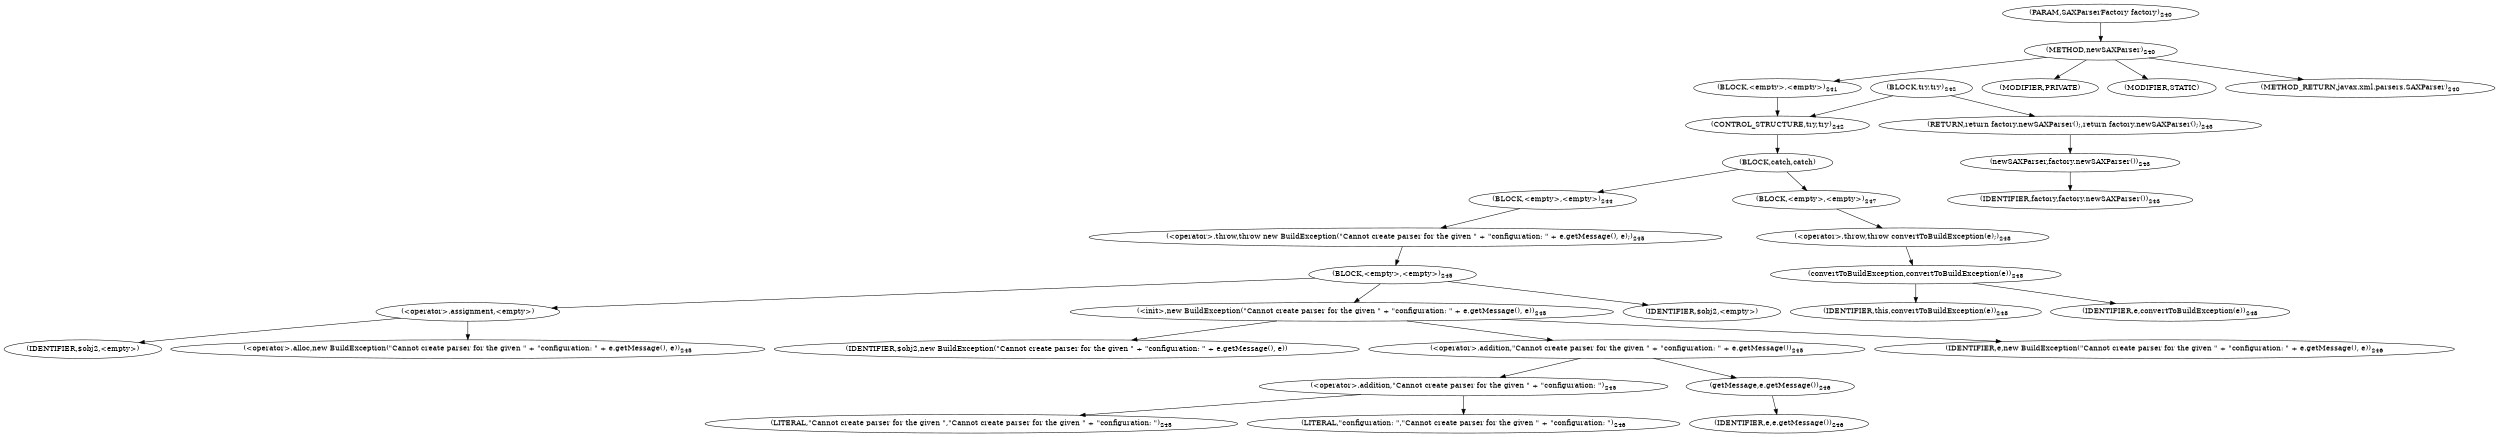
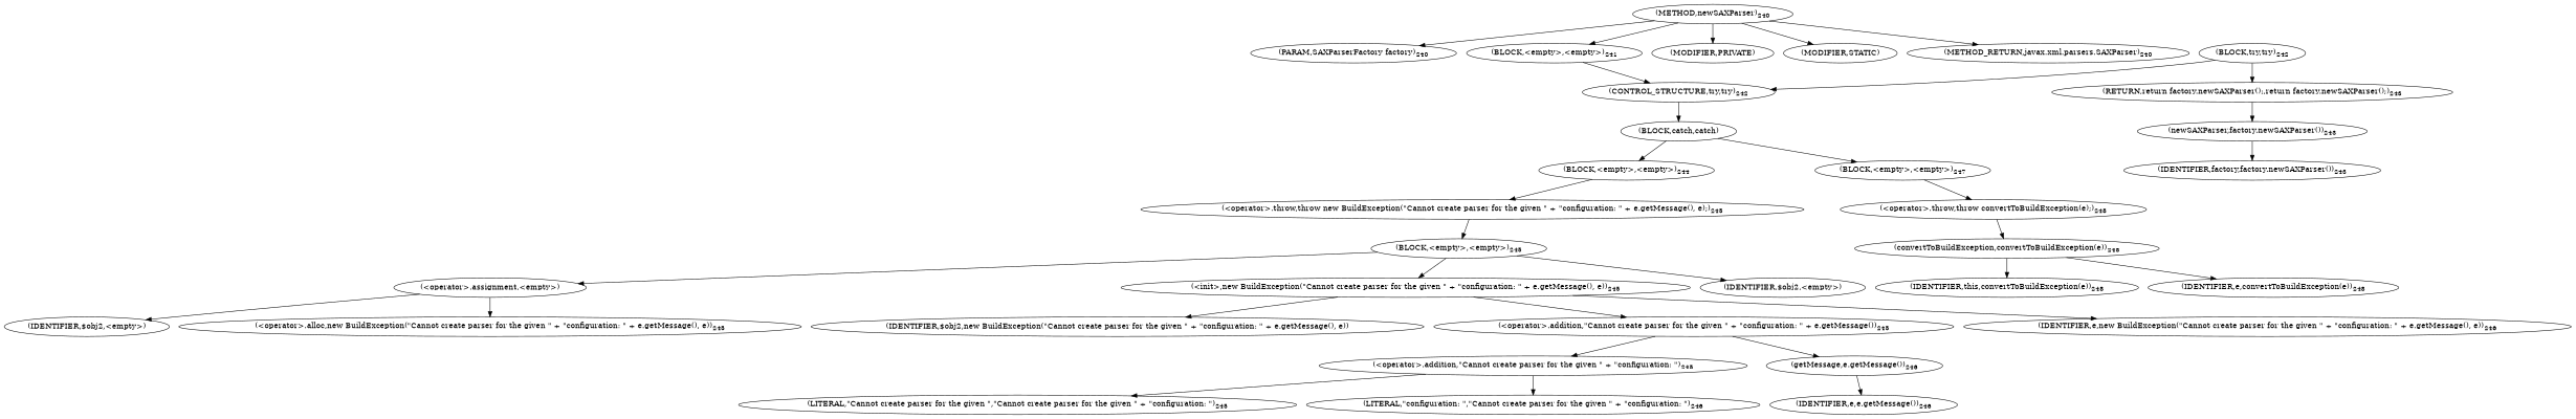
  digraph {
    n1 [label=<(METHOD,newSAXParser)<SUB>240</SUB>>]
    n2 [label=<(PARAM,SAXParserFactory factory)<SUB>240</SUB>>]
    n3 [label=<(BLOCK,&lt;empty&gt;,&lt;empty&gt;)<SUB>241</SUB>>]
    n4 [label=<(MODIFIER,PRIVATE)>]
    n5 [label=<(MODIFIER,STATIC)>]
    n6 [label=<(METHOD_RETURN,javax.xml.parsers.SAXParser)<SUB>240</SUB>>]
    n7 [label=<(CONTROL_STRUCTURE,try,try)<SUB>242</SUB>>]
    n8 [label=<(BLOCK,catch,catch)>]
    n9 [label=<(BLOCK,try,try)<SUB>242</SUB>>]
    n10 [label=<(RETURN,return factory.newSAXParser();,return factory.newSAXParser();)<SUB>243</SUB>>]
    n11 [label=<(BLOCK,&lt;empty&gt;,&lt;empty&gt;)<SUB>244</SUB>>]
    n12 [label=<(BLOCK,&lt;empty&gt;,&lt;empty&gt;)<SUB>247</SUB>>]
    n13 [label=<(newSAXParser,factory.newSAXParser())<SUB>243</SUB>>]
    n14 [label=<(IDENTIFIER,factory,factory.newSAXParser())<SUB>243</SUB>>]
    n15 [label=<(&lt;operator&gt;.throw,throw new BuildException(&quot;Cannot create parser for the given &quot; + &quot;configuration: &quot; + e.getMessage(), e);)<SUB>245</SUB>>]
    n16 [label=<(&lt;operator&gt;.throw,throw convertToBuildException(e);)<SUB>248</SUB>>]
    n17 [label=<(BLOCK,&lt;empty&gt;,&lt;empty&gt;)<SUB>245</SUB>>]
    n18 [label=<(&lt;operator&gt;.assignment,&lt;empty&gt;)>]
    n19 [label=<(&lt;init&gt;,new BuildException(&quot;Cannot create parser for the given &quot; + &quot;configuration: &quot; + e.getMessage(), e))<SUB>245</SUB>>]
    n20 [label=<(IDENTIFIER,$obj2,&lt;empty&gt;)>]
    n21 [label=<(IDENTIFIER,$obj2,&lt;empty&gt;)>]
    n22 [label=<(&lt;operator&gt;.alloc,new BuildException(&quot;Cannot create parser for the given &quot; + &quot;configuration: &quot; + e.getMessage(), e))<SUB>245</SUB>>]
    n23 [label=<(IDENTIFIER,$obj2,new BuildException(&quot;Cannot create parser for the given &quot; + &quot;configuration: &quot; + e.getMessage(), e))>]
    n24 [label=<(&lt;operator&gt;.addition,&quot;Cannot create parser for the given &quot; + &quot;configuration: &quot; + e.getMessage())<SUB>245</SUB>>]
    n25 [label=<(IDENTIFIER,e,new BuildException(&quot;Cannot create parser for the given &quot; + &quot;configuration: &quot; + e.getMessage(), e))<SUB>246</SUB>>]
    n26 [label=<(&lt;operator&gt;.addition,&quot;Cannot create parser for the given &quot; + &quot;configuration: &quot;)<SUB>245</SUB>>]
    n27 [label=<(getMessage,e.getMessage())<SUB>246</SUB>>]
    n28 [label=<(LITERAL,&quot;Cannot create parser for the given &quot;,&quot;Cannot create parser for the given &quot; + &quot;configuration: &quot;)<SUB>245</SUB>>]
    n29 [label=<(LITERAL,&quot;configuration: &quot;,&quot;Cannot create parser for the given &quot; + &quot;configuration: &quot;)<SUB>246</SUB>>]
    n30 [label=<(IDENTIFIER,e,e.getMessage())<SUB>246</SUB>>]
    n31 [label=<(convertToBuildException,convertToBuildException(e))<SUB>248</SUB>>]
    n32 [label=<(IDENTIFIER,this,convertToBuildException(e))<SUB>248</SUB>>]
    n33 [label=<(IDENTIFIER,e,convertToBuildException(e))<SUB>248</SUB>>]
-   n2 -> n1
+   n1 -> n2
    n1 -> n3
    n1 -> n4
    n1 -> n5
    n1 -> n6
    n3 -> n7
    n7 -> n8
    n8 -> n11
    n8 -> n12
    n9 -> n7
    n9 -> n10
    n10 -> n13
    n11 -> n15
    n12 -> n16
    n13 -> n14
    n15 -> n17
    n16 -> n31
    n17 -> n18
    n17 -> n19
    n17 -> n20
    n18 -> n21
    n18 -> n22
    n19 -> n23
    n19 -> n24
    n19 -> n25
    n24 -> n26
    n24 -> n27
    n26 -> n28
    n26 -> n29
    n27 -> n30
    n31 -> n32
    n31 -> n33
  }
